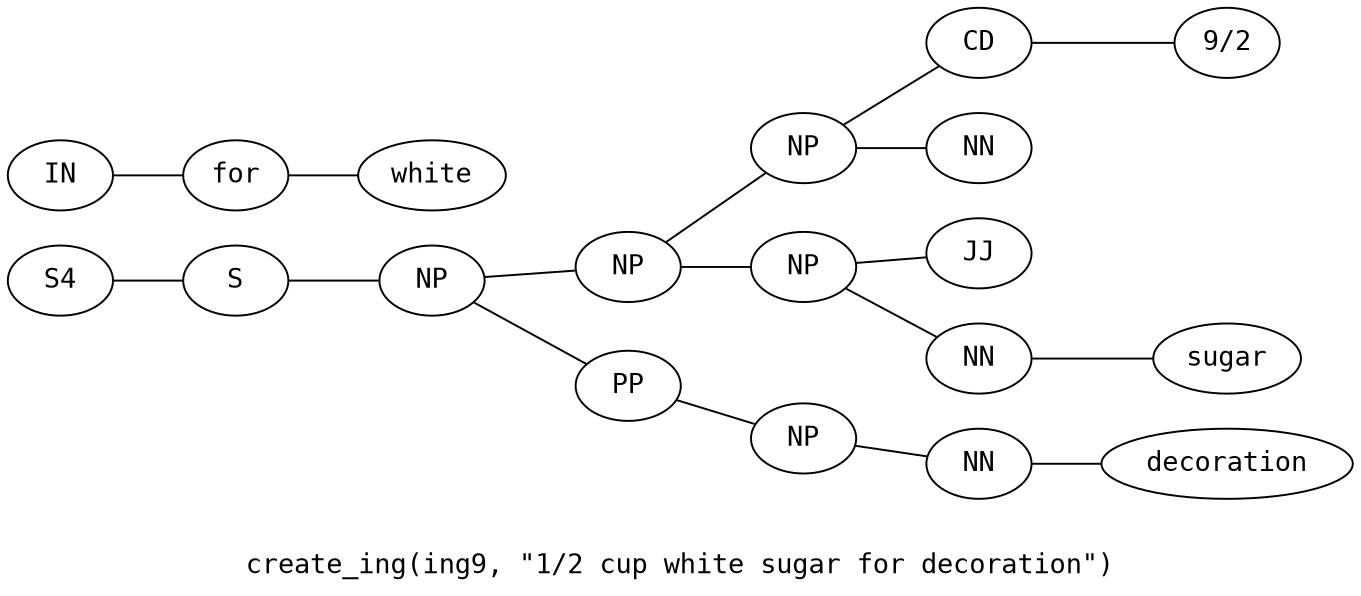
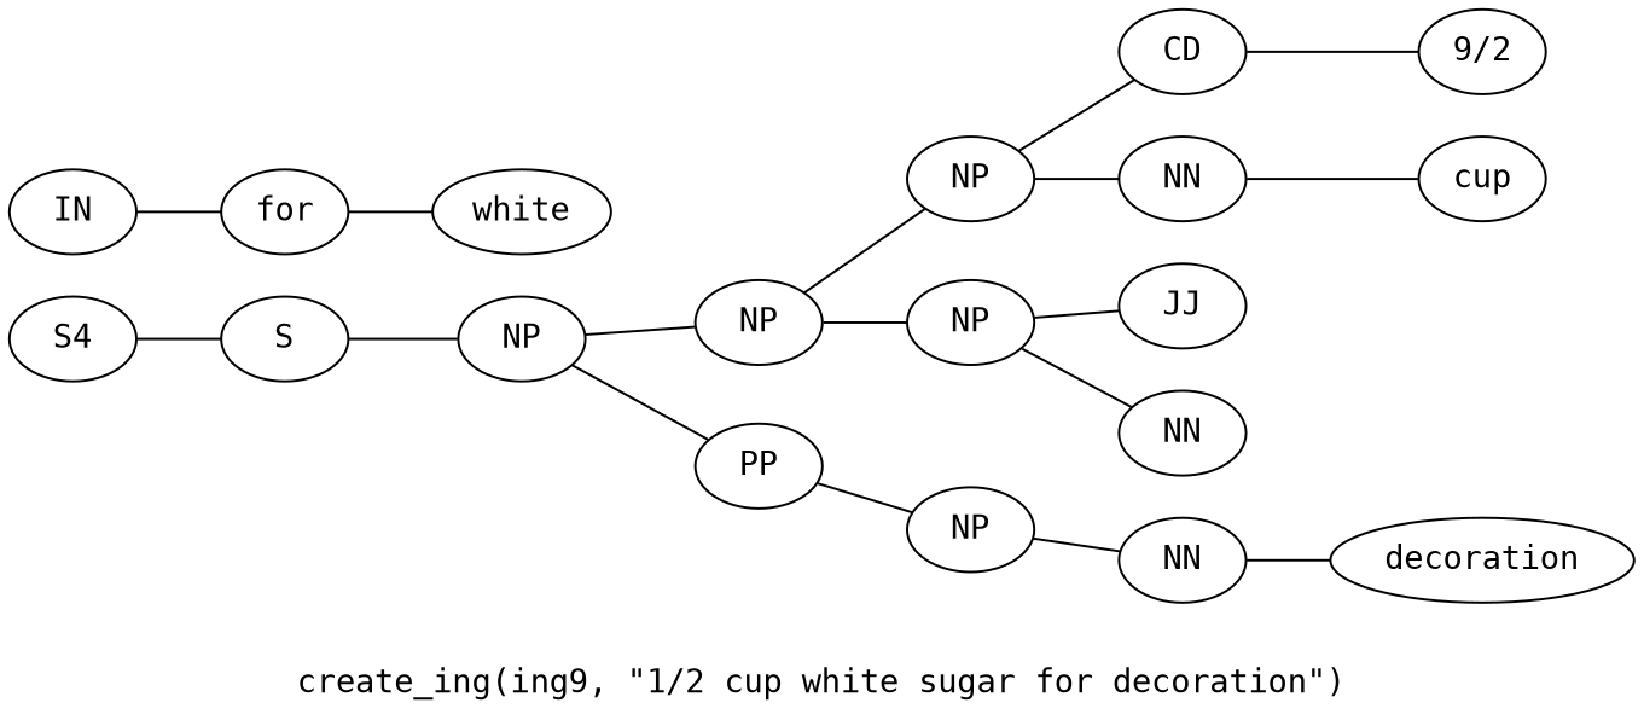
  graph {
    fontname="DejaVu Sans Mono"
    label="create_ing(ing9, \"1/2 cup white sugar for decoration\")"
    rankdir=LR
    node [fontname="DejaVu Sans Mono"]
    edge [fontname="DejaVu Sans Mono"]
    n1 [label=S4]
    n2 [label=S]
    n3 [label=NP]
    n4 [label=NP]
    n5 [label=PP]
    n6 [label=NP]
    n7 [label=NP]
    n8 [label=NP]
    n9 [label=CD]
    n10 [label=NN]
    n11 [label=JJ]
    n12 [label=NN]
    n13 [label="9/2"]
-   n15 [label=sugar]
+   n14 [label=cup]
    n16 [label=white]
    n17 [label=IN]
    n18 [label=for]
    n19 [label=NN]
    n20 [label=decoration]
    n1 -- n2
    n2 -- n3
    n3 -- n4
    n3 -- n5
    n4 -- n6
    n4 -- n7
    n5 -- n8
    n6 -- n9
    n6 -- n10
    n7 -- n11
    n7 -- n12
    n8 -- n19
    n9 -- n13
-   n12 -- n15
+   n10 -- n14
    n17 -- n18
    n18 -- n16
    n19 -- n20
  }
